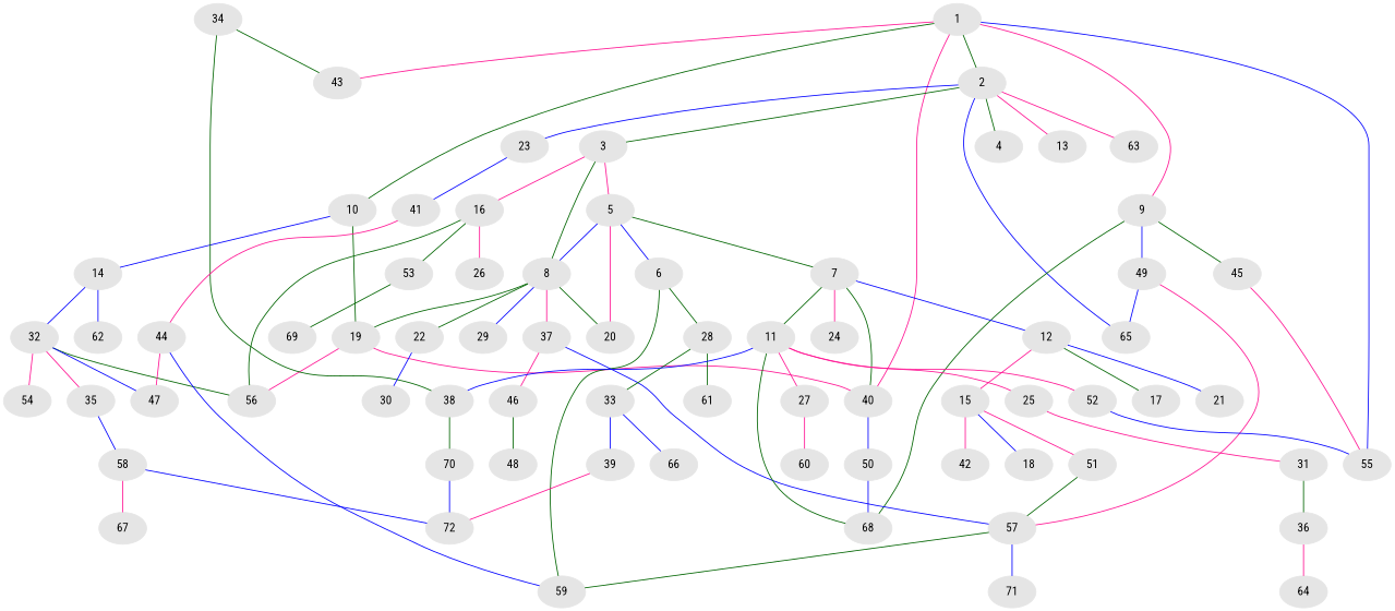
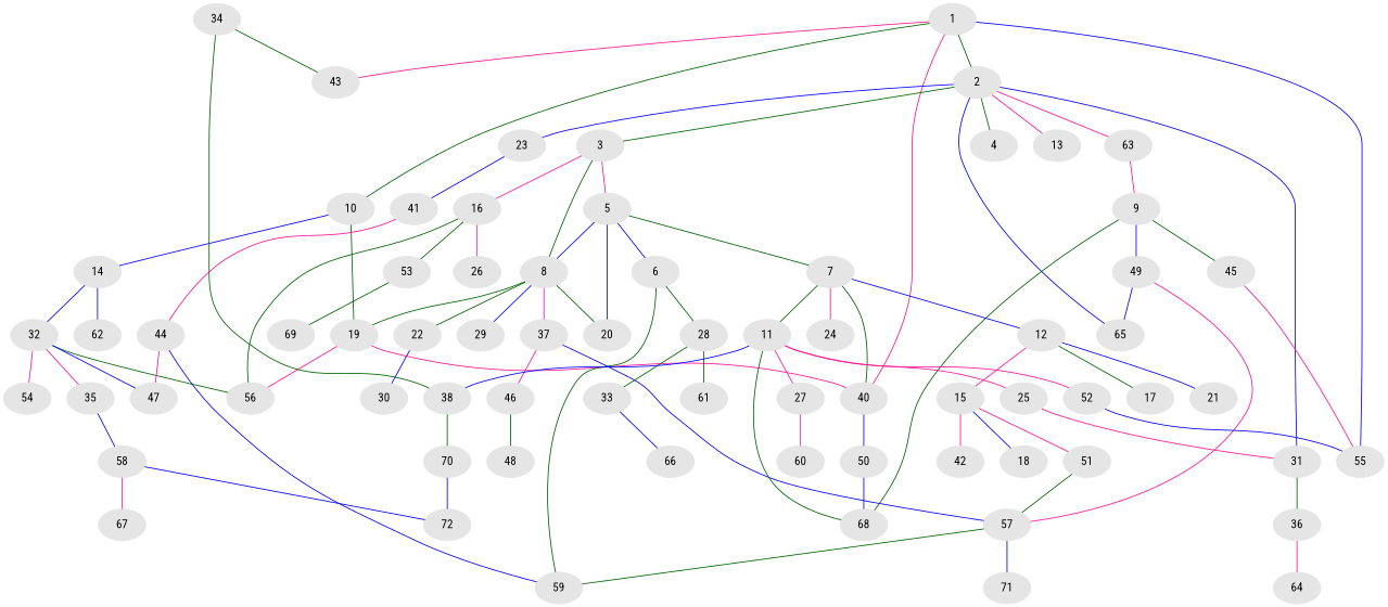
  graph {
    fontname="Roboto Condensed"
    node [color=gray90 fontname="Roboto Condensed" style=filled]
    edge [color=darkgreen fontname="Roboto Condensed"]
    1
    2
    9
    10
    40
    55
    43
    3
    4
    13
    23
    31
    63
    65
    45
    49
    68
    19
    14
    34
    38
    50
    5
    8
    16
    41
    36
    6
    7
    20
    22
    29
    37
    26
    53
    56
    28
    59
    11
    12
    24
    33
    61
    25
    27
    52
    15
    17
    21
    30
    46
    57
    32
    62
    60
    70
    18
    42
    51
    35
    47
    54
    69
    44
-   39
    66
    64
    58
    72
    67
    48
    71
    1 -- 2
-   1 -- 9 [color=deeppink]
+   63 -- 9 [color=deeppink]
    1 -- 10
    1 -- 40 [color=deeppink]
    1 -- 55 [color=blue]
    1 -- 43 [color=deeppink]
    2 -- 3
    2 -- 4
    2 -- 13 [color=deeppink]
    2 -- 23 [color=blue]
+   2 -- 31 [color=blue]
    2 -- 63 [color=deeppink]
    2 -- 65 [color=blue]
    9 -- 45
    9 -- 49 [color=blue]
    9 -- 68
    10 -- 19
    10 -- 14 [color=blue]
    40 -- 50 [color=blue]
    3 -- 5 [color=deeppink]
    3 -- 8
    3 -- 16 [color=deeppink]
    23 -- 41 [color=blue]
    31 -- 36
    45 -- 55 [color=deeppink]
    49 -- 65 [color=blue]
    49 -- 57 [color=deeppink]
    19 -- 40 [color=deeppink]
    19 -- 56 [color=deeppink]
    14 -- 32 [color=blue]
    14 -- 62 [color=blue]
    34 -- 43
    34 -- 38
    38 -- 70
    50 -- 68 [color=blue]
    5 -- 8 [color=blue]
    5 -- 6 [color=blue]
    5 -- 7
-   5 -- 20 [color=deeppink]
+   5 -- 20 [color=blue]
    8 -- 19
    8 -- 20
    8 -- 22
    8 -- 29 [color=blue]
    8 -- 37 [color=deeppink]
    16 -- 26 [color=deeppink]
    16 -- 53
    16 -- 56
    41 -- 44 [color=deeppink]
    36 -- 64 [color=deeppink]
    6 -- 28
    6 -- 59
    7 -- 40
    7 -- 11
    7 -- 12 [color=blue]
    7 -- 24 [color=deeppink]
    22 -- 30 [color=blue]
    37 -- 46 [color=deeppink]
    37 -- 57 [color=blue]
    53 -- 69
    28 -- 33
    28 -- 61
    11 -- 68
    11 -- 38 [color=blue]
    11 -- 25 [color=deeppink]
    11 -- 27 [color=deeppink]
    11 -- 52 [color=deeppink]
    12 -- 15 [color=deeppink]
    12 -- 17
    12 -- 21 [color=blue]
-   33 -- 39 [color=blue]
    33 -- 66 [color=blue]
    25 -- 31 [color=deeppink]
    27 -- 60 [color=deeppink]
    52 -- 55 [color=blue]
    15 -- 18 [color=blue]
    15 -- 42 [color=deeppink]
    15 -- 51 [color=deeppink]
    46 -- 48
    57 -- 59
    57 -- 71 [color=blue]
    32 -- 56
    32 -- 35 [color=deeppink]
    32 -- 47 [color=blue]
    32 -- 54 [color=deeppink]
    70 -- 72 [color=blue]
    51 -- 57
    35 -- 58 [color=blue]
    44 -- 59 [color=blue]
    44 -- 47 [color=deeppink]
-   39 -- 72 [color=deeppink]
    58 -- 72 [color=blue]
    58 -- 67 [color=deeppink]
  }
